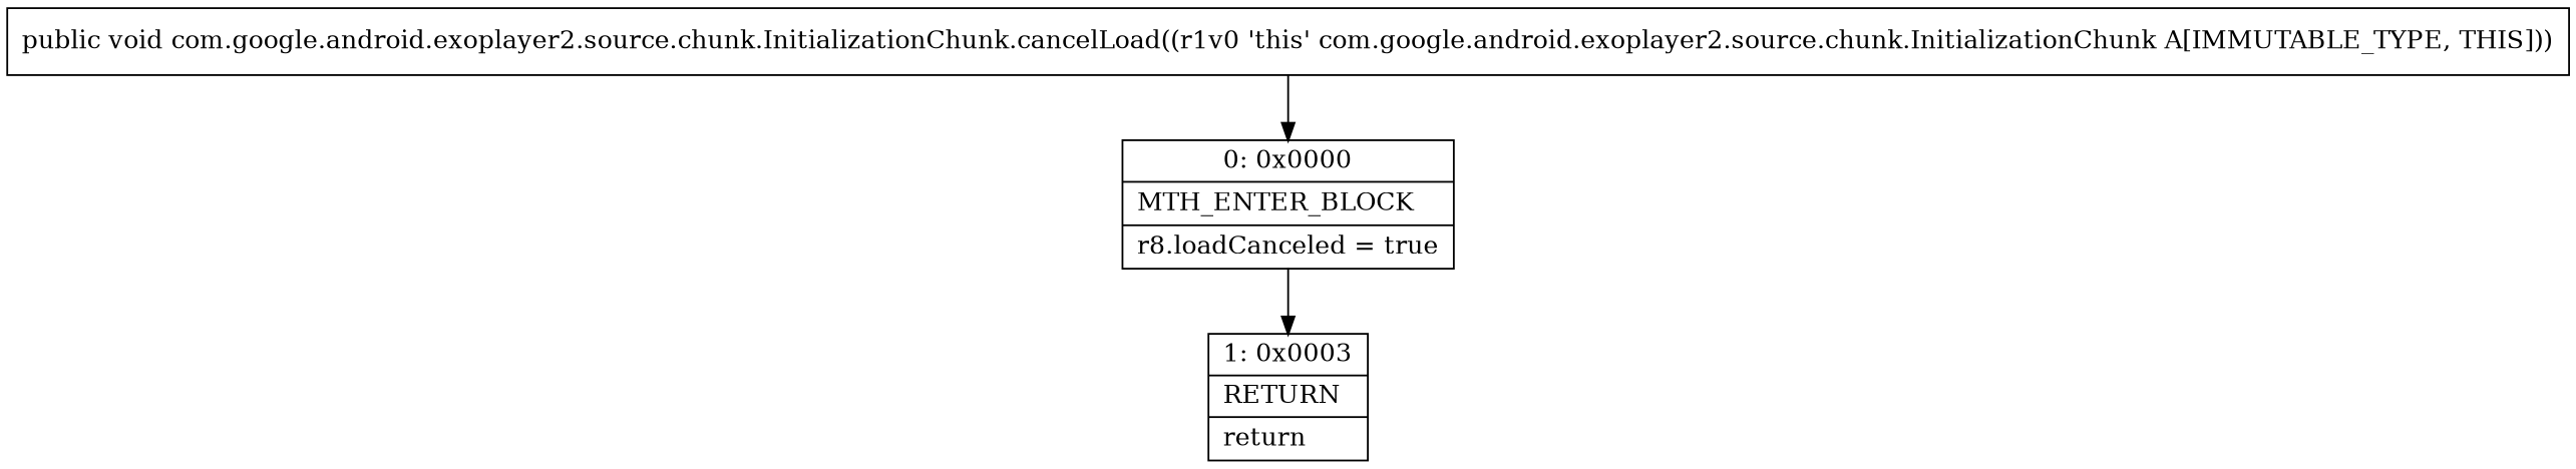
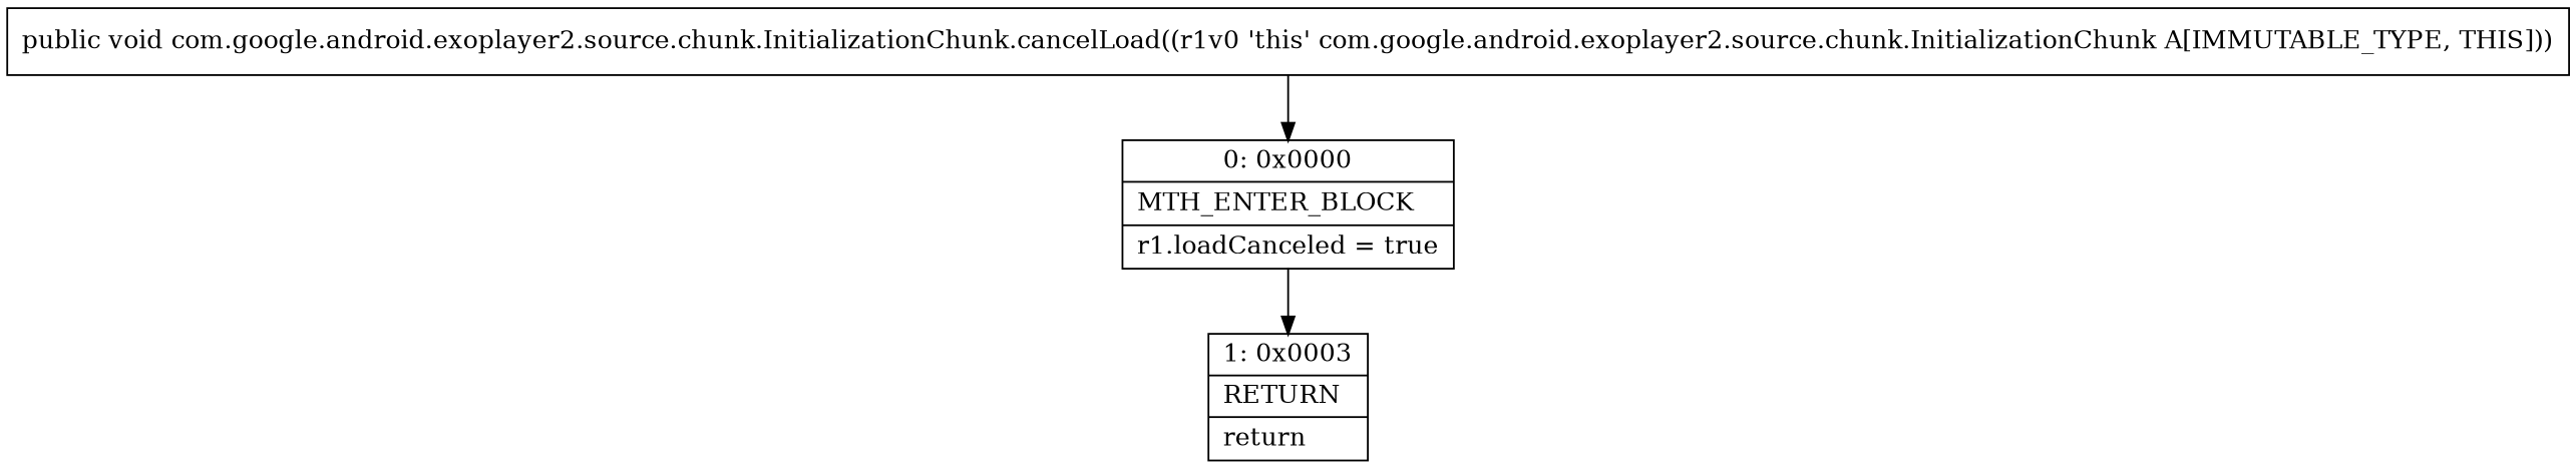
  digraph {
    node [shape=record]
-   n1 [label="{0\:\ 0x0000|MTH_ENTER_BLOCK\l|r8.loadCanceled = true\l}"]
+   n1 [label="{0\:\ 0x0000|MTH_ENTER_BLOCK\l|r1.loadCanceled = true\l}"]
    n2 [label="{1\:\ 0x0003|RETURN\l|return\l}"]
    n3 [label="{public void com.google.android.exoplayer2.source.chunk.InitializationChunk.cancelLoad((r1v0 'this' com.google.android.exoplayer2.source.chunk.InitializationChunk A[IMMUTABLE_TYPE, THIS])) }"]
    n1 -> n2
    n3 -> n1
  }
